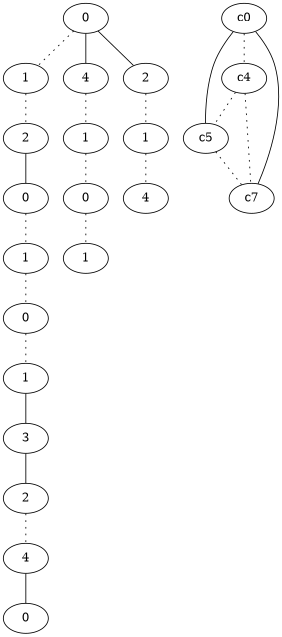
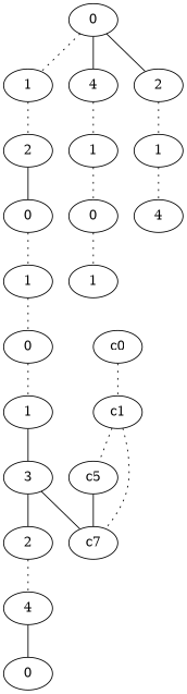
  graph {
    edge [style=dotted]
    n1 [label=0]
    n2 [label=1]
    n3 [label=4]
    n4 [label=2]
    n5 [label=2]
    n6 [label=1]
    n7 [label=1]
    n8 [label=0]
    n9 [label=1]
    n10 [label=0]
    n11 [label=1]
    n12 [label=3]
    n13 [label=2]
    n14 [label=4]
    n15 [label=0]
    n16 [label=0]
    n17 [label=1]
    n18 [label=4]
    c0
-   c1 [label=c4]
+   c1
    n21 [label=c5]
    n22 [label=c7]
    n1 -- n2
    n1 -- n3 [style=""]
    n1 -- n4 [style=""]
    n2 -- n5
    n3 -- n6
    n4 -- n7
    n5 -- n8 [style=""]
    n6 -- n16
    n7 -- n18
    n8 -- n9
    n9 -- n10
    n10 -- n11
    n11 -- n12 [style=""]
    n12 -- n13 [style=""]
    n13 -- n14
    n14 -- n15 [style=""]
    n16 -- n17
    c0 -- c1
-   c0 -- n21 [style=""]
-   c0 -- n22 [style=""]
+   n12 -- n22 [style=""]
    c1 -- n21
    c1 -- n22
-   n21 -- n22
+   n21 -- n22 [style=solid]
  }
